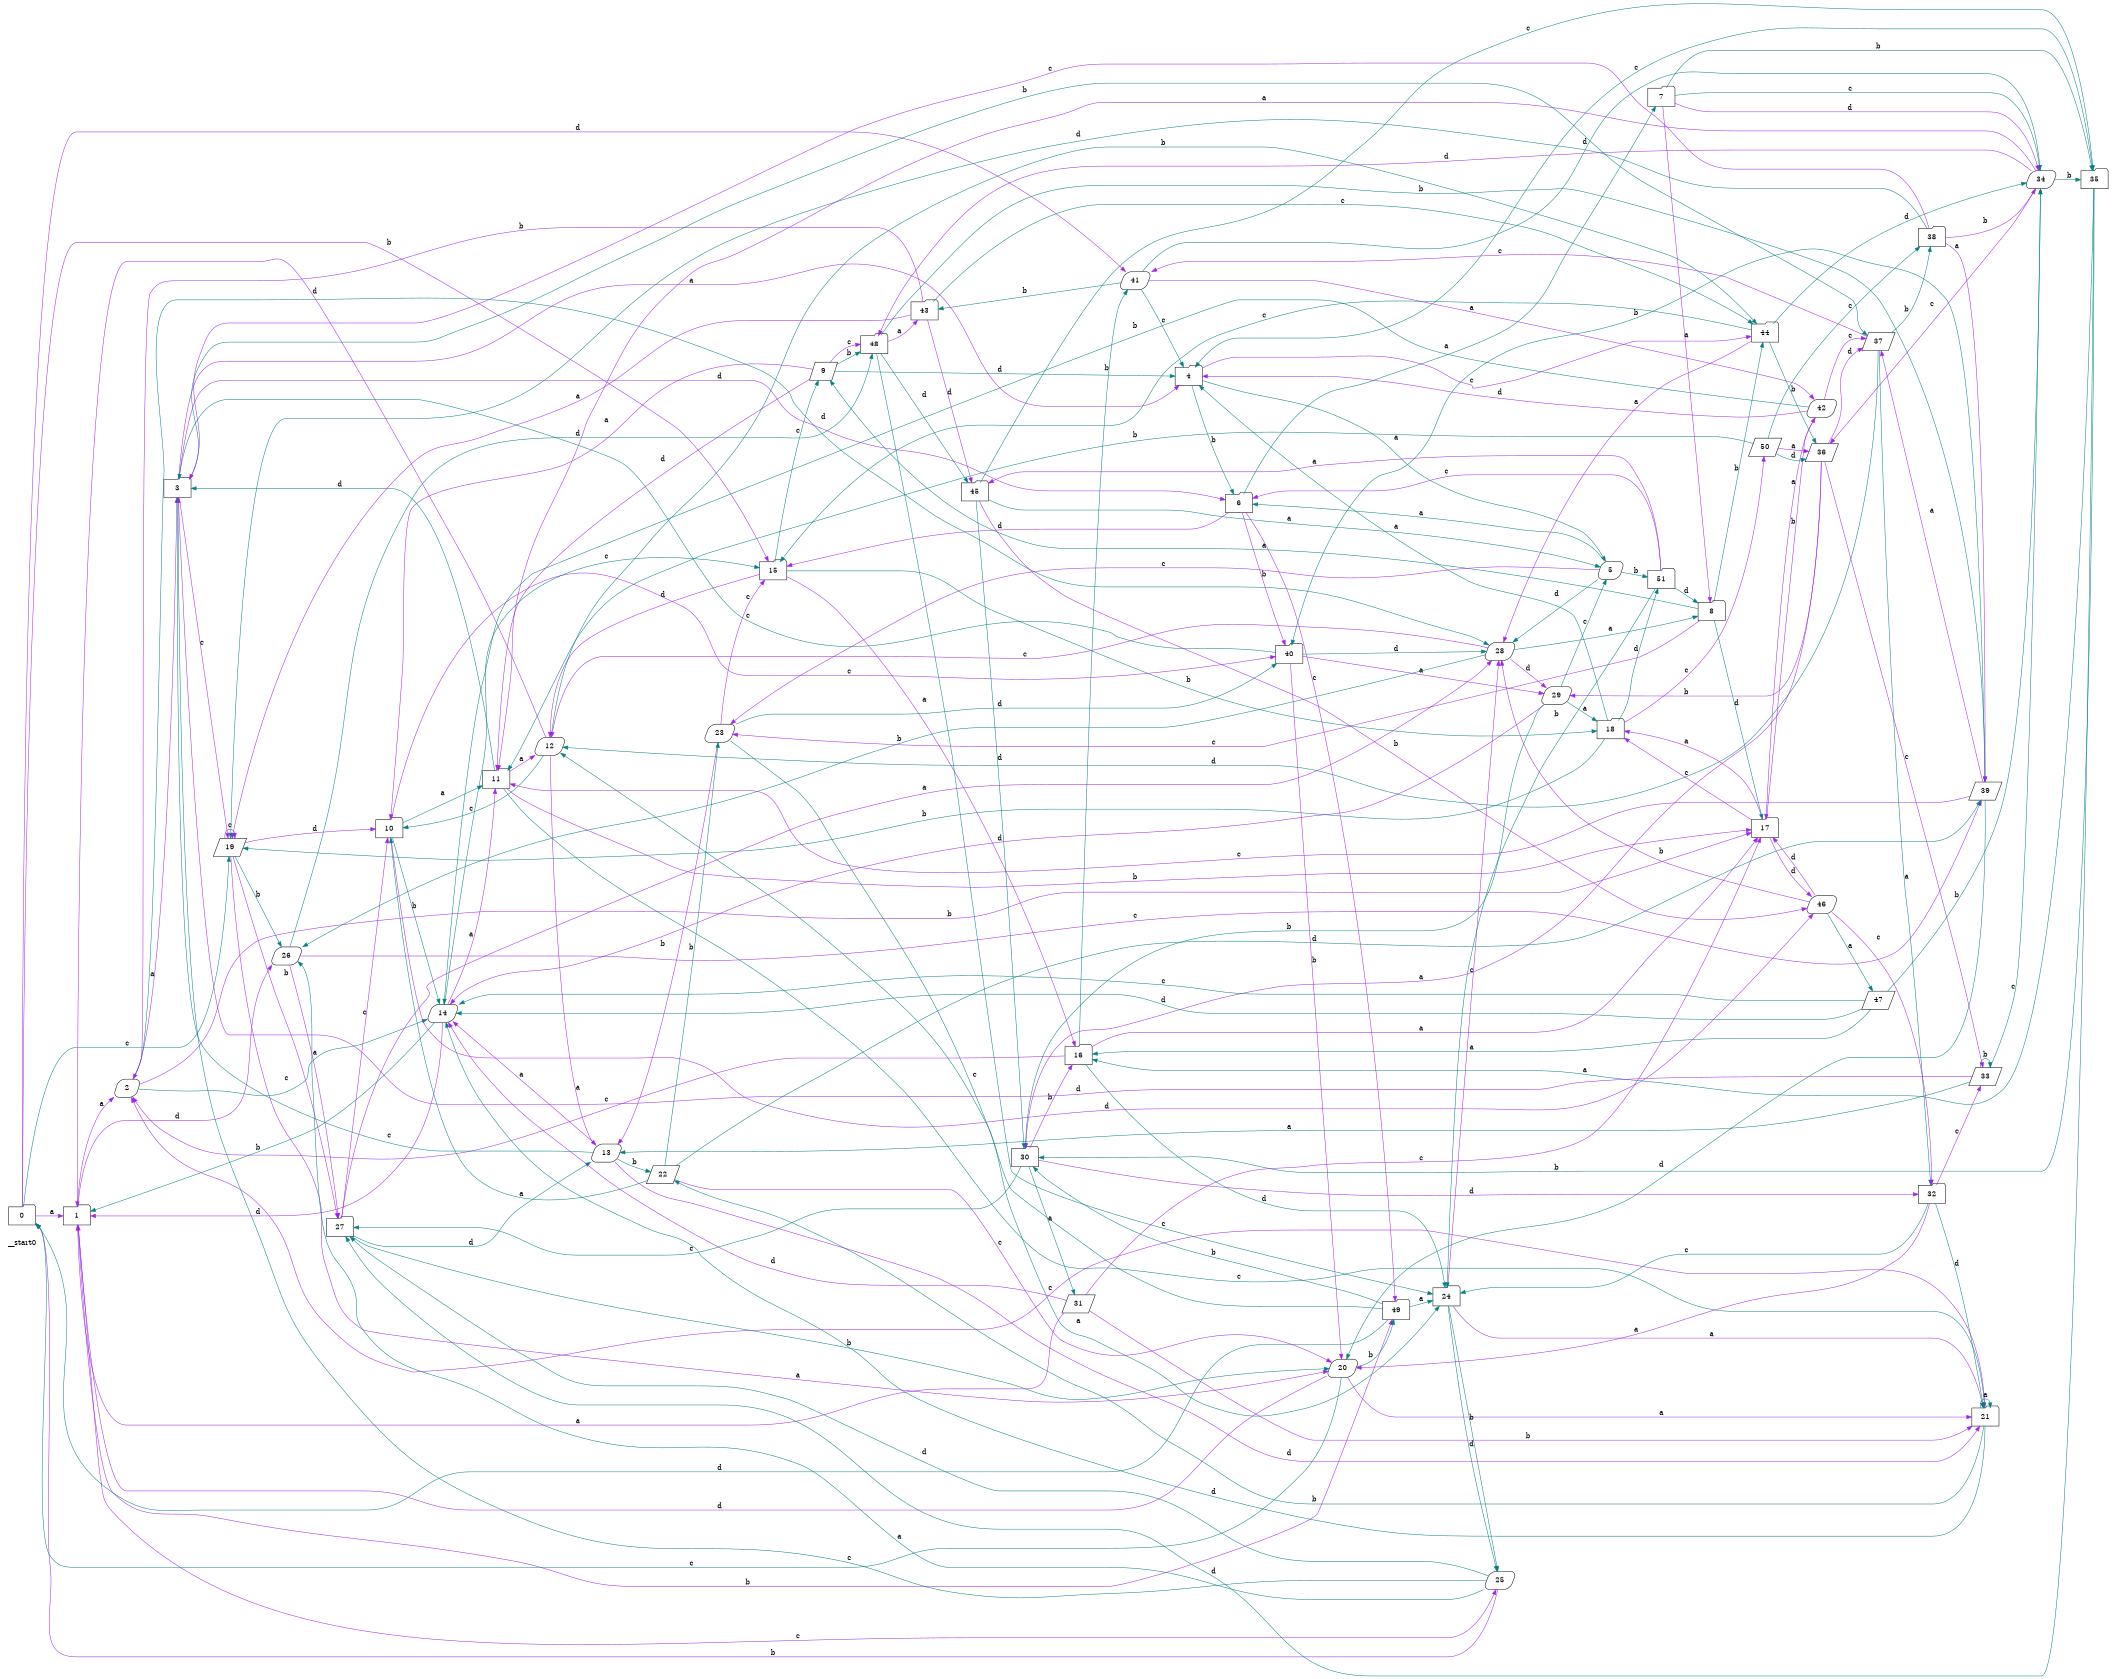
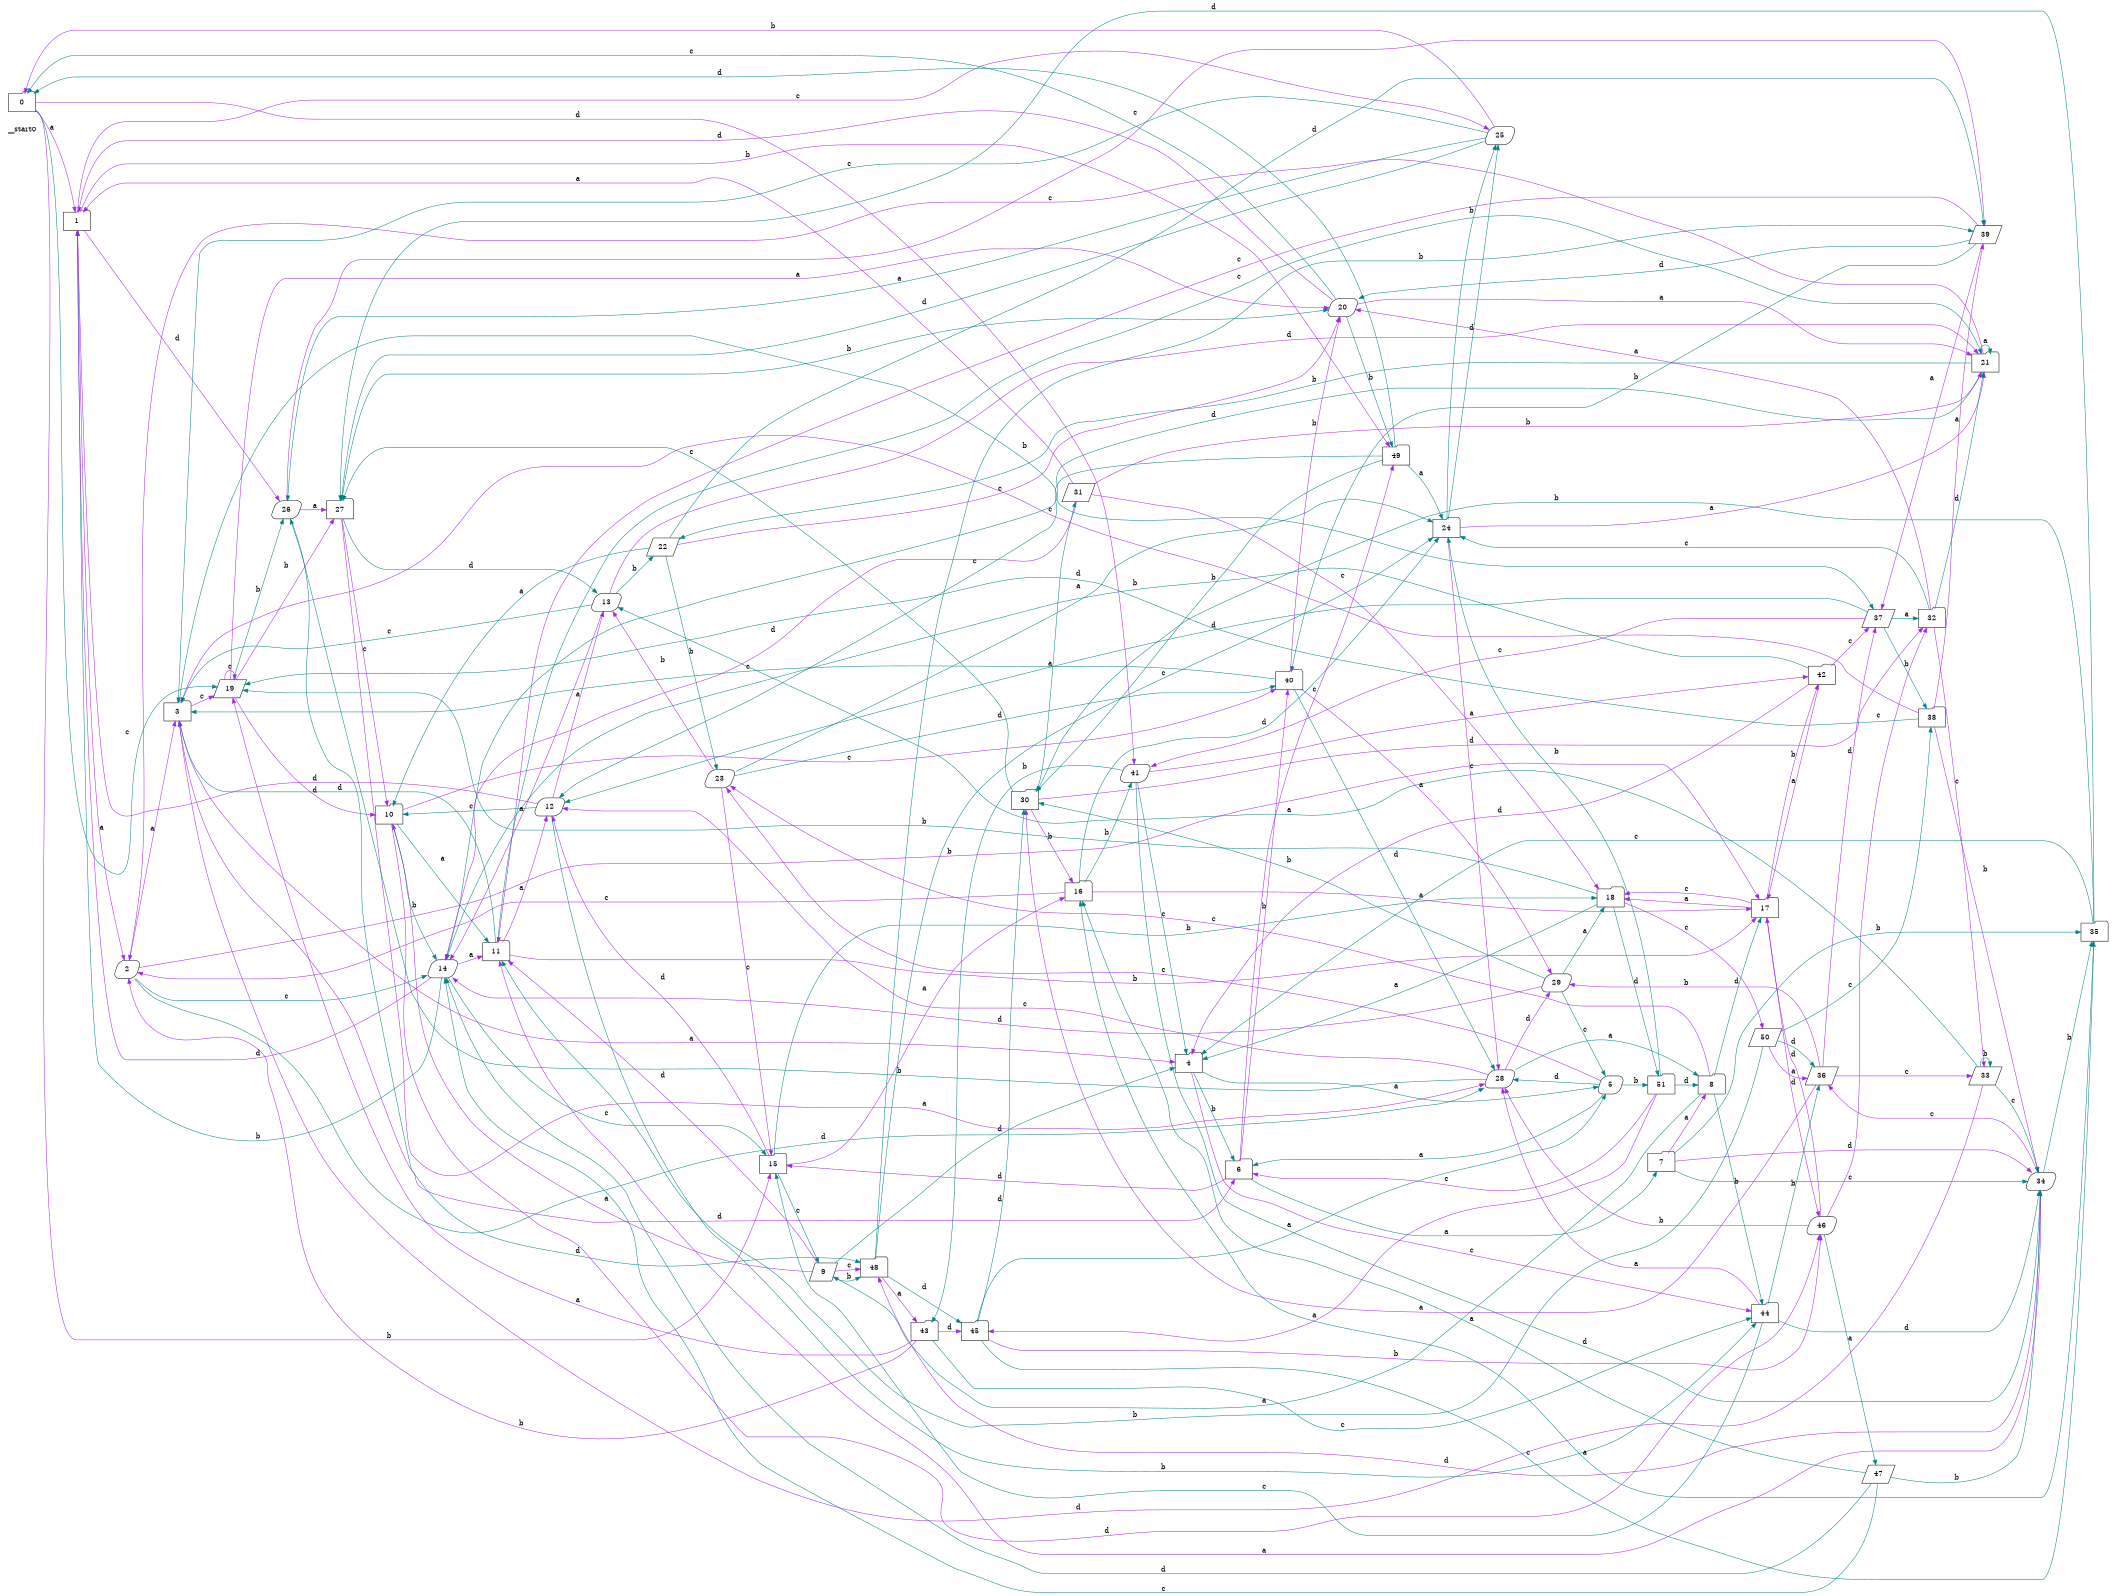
  digraph {
    rankdir=LR
    node [shape=folder color=black fillcolor=white style="rounded,filled"]
    edge [color=teal]
    __start0 [shape=none color="" fillcolor="" style=""]
    n2 [label=0 style=filled]
    n3 [label=1 style=filled]
    n4 [label=15 style=filled]
    n5 [label=19 shape=parallelogram style=filled]
    n6 [label=41 shape=parallelogram]
    n7 [label=2 shape=parallelogram]
    n8 [label=25 shape=parallelogram]
    n9 [label=26 shape=parallelogram]
    n10 [label=49]
    n11 [label=9 shape=parallelogram style=filled]
    n12 [label=12 shape=parallelogram]
    n13 [label=16 style=filled]
    n14 [label=18]
    n15 [label=10 style=filled]
    n16 [label=20 shape=parallelogram]
    n17 [label=27 style=filled]
    n18 [label=4]
    n19 [label=34 shape=parallelogram]
-   n20 [label=42 shape=parallelogram]
+   n20 [label=42]
    n21 [label=43 style=filled]
    n22 [label=3]
    n23 [label=14 shape=parallelogram]
    n24 [label=17 style=filled]
    n25 [label=28 shape=parallelogram]
    n26 [label=48 style=filled]
    n27 [label=39 shape=parallelogram style=filled]
    n28 [label=24]
    n29 [label=30]
    n30 [label=6]
    n31 [label=37 shape=parallelogram style=filled]
    n32 [label=11 style=filled]
    n33 [label=46 shape=parallelogram]
    n34 [label=8 style=filled]
    n35 [label=29 shape=parallelogram]
    n36 [label=5 shape=parallelogram]
    n37 [label=44 style=filled]
    n38 [label=7 style=filled]
    n39 [label=40]
    n40 [label=32]
    n41 [label=38 style=filled]
    n42 [label=23 shape=parallelogram]
    n43 [label=51]
    n44 [label=21]
    n45 [label=36 shape=parallelogram style=filled]
    n46 [label=13 shape=parallelogram]
    n47 [label=45 style=filled]
    n48 [label=35]
    n49 [label=47 shape=parallelogram style=filled]
    n50 [label=22 shape=parallelogram style=filled]
    n51 [label=50 shape=parallelogram style=filled]
    n52 [label=31 shape=parallelogram style=filled]
    n53 [label=33 shape=parallelogram style=filled]
    n2 -> n3 [color=purple label=a]
    n2 -> n4 [color=purple label=b]
    n2 -> n5 [label=c]
    n2 -> n6 [color=purple label=d]
    n3 -> n7 [color=purple label=a]
    n3 -> n8 [color=purple label=c]
    n3 -> n9 [color=purple label=d]
    n3 -> n10 [color=purple label=b]
    n4 -> n11 [label=c]
    n4 -> n12 [color=purple label=d]
    n4 -> n13 [color=purple label=a]
    n4 -> n14 [label=b]
    n5 -> n5 [color=purple label=c]
    n5 -> n9 [label=b]
    n5 -> n15 [color=purple label=d]
    n5 -> n16 [color=purple label=a]
    n5 -> n17 [color=purple label=b]
    n6 -> n18 [label=c]
    n6 -> n19 [label=d]
    n6 -> n20 [color=purple label=a]
    n6 -> n21 [label=b]
    n7 -> n22 [color=purple label=a]
    n7 -> n23 [label=c]
    n7 -> n24 [color=purple label=b]
    n7 -> n25 [label=d]
    n8 -> n2 [color=purple label=b]
    n8 -> n9 [label=a]
    n8 -> n17 [label=d]
    n8 -> n22 [label=c]
    n9 -> n17 [color=purple label=a]
    n9 -> n26 [label=d]
    n9 -> n27 [color=purple label=c]
    n10 -> n2 [label=d]
    n10 -> n12 [label=c]
    n10 -> n28 [label=a]
    n10 -> n29 [label=b]
    n11 -> n15 [color=purple label=a]
    n11 -> n18 [label=d]
    n11 -> n26 [label=b]
    n11 -> n26 [color=purple label=c]
    n11 -> n32 [color=purple label=d]
    n12 -> n3 [color=purple label=d]
    n12 -> n15 [label=c]
    n12 -> n37 [label=b]
    n12 -> n46 [color=purple label=a]
    n13 -> n6 [label=b]
    n13 -> n7 [color=purple label=c]
    n13 -> n24 [color=purple label=a]
    n13 -> n28 [label=d]
    n14 -> n5 [label=b]
    n14 -> n18 [label=a]
    n14 -> n43 [label=d]
    n14 -> n51 [color=purple label=c]
    n15 -> n23 [label=b]
    n15 -> n32 [label=a]
    n15 -> n33 [color=purple label=d]
    n15 -> n39 [color=purple label=c]
    n16 -> n2 [label=c]
    n16 -> n3 [color=purple label=d]
    n16 -> n10 [label=b]
    n16 -> n44 [color=purple label=a]
    n17 -> n15 [color=purple label=c]
    n17 -> n16 [label=b]
    n17 -> n25 [color=purple label=a]
    n17 -> n46 [label=d]
    n18 -> n30 [label=b]
    n18 -> n36 [label=a]
    n18 -> n37 [color=purple label=c]
    n19 -> n26 [color=purple label=d]
    n19 -> n32 [color=purple label=a]
    n19 -> n45 [color=purple label=c]
    n19 -> n48 [label=b]
    n20 -> n18 [color=purple label=d]
    n20 -> n23 [label=b]
    n20 -> n24 [color=purple label=a]
    n20 -> n31 [color=purple label=c]
    n21 -> n5 [color=purple label=a]
    n21 -> n7 [color=purple label=b]
    n21 -> n37 [label=c]
    n21 -> n47 [color=purple label=d]
    n22 -> n5 [color=purple label=c]
    n22 -> n18 [color=purple label=a]
    n22 -> n30 [color=purple label=d]
    n22 -> n31 [label=b]
    n23 -> n3 [label=b]
    n23 -> n3 [color=purple label=d]
    n23 -> n4 [label=c]
    n23 -> n32 [color=purple label=a]
    n24 -> n14 [color=purple label=a]
    n24 -> n14 [color=purple label=c]
    n24 -> n20 [color=purple label=b]
    n24 -> n33 [color=purple label=d]
    n25 -> n9 [label=b]
    n25 -> n12 [color=purple label=c]
    n25 -> n34 [label=a]
    n25 -> n35 [color=purple label=d]
    n26 -> n21 [color=purple label=a]
    n26 -> n27 [label=b]
    n26 -> n28 [label=c]
    n26 -> n47 [label=d]
    n27 -> n16 [label=d]
    n27 -> n31 [color=purple label=a]
    n27 -> n32 [color=purple label=c]
    n27 -> n39 [label=b]
    n28 -> n8 [label=b]
    n28 -> n8 [label=d]
    n28 -> n25 [color=purple label=c]
    n28 -> n44 [color=purple label=a]
    n29 -> n13 [color=purple label=b]
    n29 -> n17 [label=c]
    n29 -> n40 [color=purple label=d]
    n29 -> n52 [label=a]
    n30 -> n4 [color=purple label=d]
    n30 -> n10 [color=purple label=c]
    n30 -> n38 [label=a]
    n30 -> n39 [color=purple label=b]
    n31 -> n6 [color=purple label=c]
    n31 -> n12 [label=d]
    n31 -> n40 [label=a]
    n31 -> n41 [label=b]
    n32 -> n12 [color=purple label=a]
    n32 -> n22 [label=d]
    n32 -> n24 [color=purple label=b]
    n32 -> n44 [label=c]
    n33 -> n24 [color=purple label=d]
    n33 -> n25 [color=purple label=b]
    n33 -> n40 [color=purple label=c]
    n33 -> n49 [label=a]
    n34 -> n11 [label=a]
    n34 -> n24 [label=d]
    n34 -> n37 [label=b]
    n34 -> n42 [color=purple label=c]
    n35 -> n14 [label=a]
    n35 -> n23 [color=purple label=d]
    n35 -> n29 [label=b]
    n35 -> n36 [label=c]
    n36 -> n25 [label=d]
    n36 -> n30 [label=a]
    n36 -> n42 [color=purple label=c]
    n36 -> n43 [label=b]
    n37 -> n4 [label=c]
    n37 -> n19 [label=d]
    n37 -> n25 [color=purple label=a]
    n37 -> n45 [label=b]
    n38 -> n19 [label=c]
    n38 -> n19 [color=purple label=d]
    n38 -> n34 [color=purple label=a]
    n38 -> n48 [label=b]
    n39 -> n16 [color=purple label=b]
    n39 -> n22 [label=c]
    n39 -> n25 [label=d]
    n39 -> n35 [color=purple label=a]
    n40 -> n16 [color=purple label=a]
    n40 -> n28 [label=c]
    n40 -> n44 [label=d]
    n40 -> n53 [color=purple label=c]
    n41 -> n5 [label=d]
    n41 -> n19 [color=purple label=b]
    n41 -> n22 [color=purple label=c]
    n41 -> n27 [color=purple label=a]
    n42 -> n4 [color=purple label=c]
    n42 -> n28 [label=a]
    n42 -> n39 [label=d]
    n42 -> n46 [color=purple label=b]
    n43 -> n28 [label=b]
    n43 -> n30 [color=purple label=c]
    n43 -> n34 [label=d]
    n43 -> n47 [color=purple label=a]
    n44 -> n7 [color=purple label=c]
    n44 -> n23 [label=d]
    n44 -> n44 [label=a]
    n44 -> n50 [label=b]
    n45 -> n29 [color=purple label=a]
    n45 -> n31 [color=purple label=d]
    n45 -> n35 [color=purple label=b]
    n45 -> n53 [color=purple label=c]
    n46 -> n22 [label=c]
    n46 -> n23 [color=purple label=a]
    n46 -> n44 [color=purple label=d]
    n46 -> n50 [label=b]
    n47 -> n29 [label=d]
    n47 -> n33 [color=purple label=b]
    n47 -> n36 [label=a]
    n47 -> n48 [label=c]
    n48 -> n13 [label=a]
    n48 -> n17 [label=d]
    n48 -> n18 [label=c]
    n48 -> n29 [label=b]
    n49 -> n13 [label=a]
    n49 -> n19 [label=b]
    n49 -> n23 [label=c]
    n49 -> n23 [label=d]
    n50 -> n15 [label=a]
    n50 -> n16 [color=purple label=c]
    n50 -> n27 [label=d]
    n50 -> n42 [label=b]
    n51 -> n32 [label=b]
    n51 -> n41 [label=c]
    n51 -> n45 [color=purple label=a]
    n51 -> n45 [label=d]
    n52 -> n3 [color=purple label=a]
-   n52 -> n24 [color=purple label=c]
+   n52 -> n14 [color=purple label=c]
    n52 -> n23 [color=purple label=d]
    n52 -> n44 [color=purple label=b]
    n53 -> n19 [label=c]
    n53 -> n22 [color=purple label=d]
    n53 -> n46 [label=a]
    n53 -> n53 [label=b]
  }
